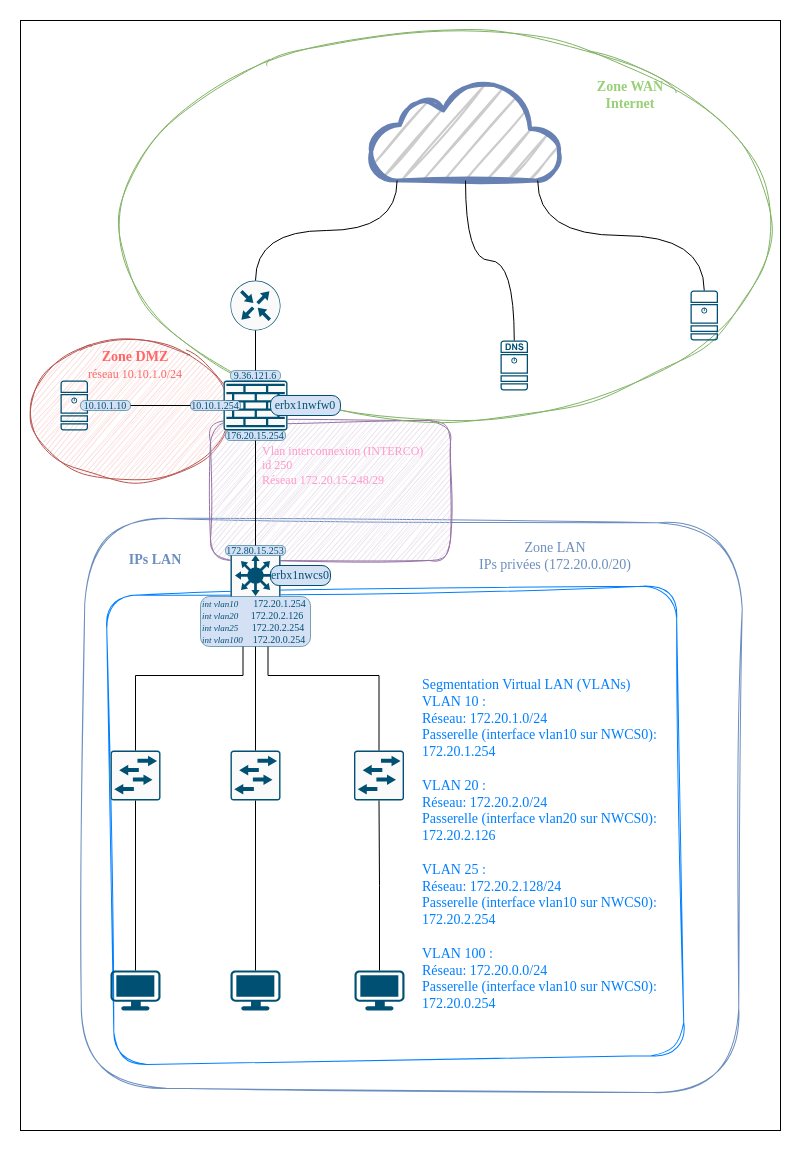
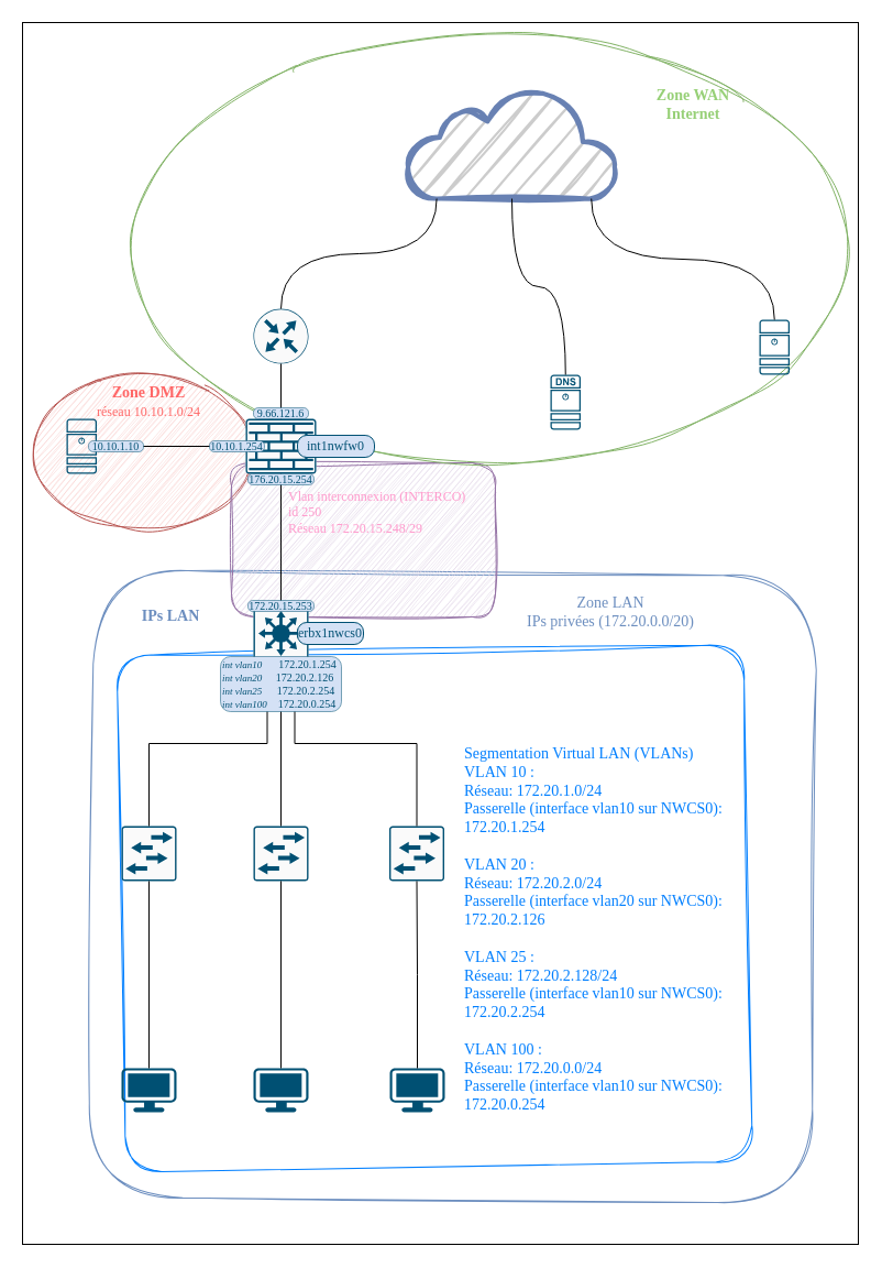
  <mxCell id="0" />
  <mxCell id="1" parent="0" />
  <mxCell id="2" value="" style="rounded=0;whiteSpace=wrap;html=1;" vertex="1" parent="1"><mxGeometry x="20" y="20" width="760" height="1110" as="geometry" /></mxCell>
  <mxCell id="3" value="" style="rounded=1;whiteSpace=wrap;html=1;fillColor=none;strokeColor=#6c8ebf;sketch=1;curveFitting=1;jiggle=2;rotation=0.5;" vertex="1" parent="1"><mxGeometry x="82.5" y="520" width="657.5" height="570" as="geometry" /></mxCell>
  <mxCell id="4" value="" style="rounded=1;whiteSpace=wrap;html=1;fillColor=none;strokeColor=#007FFF;glass=0;sketch=1;curveFitting=1;jiggle=2;arcSize=7;rotation=359;" vertex="1" parent="1"><mxGeometry x="109.74" y="590" width="570" height="469.65" as="geometry" /></mxCell>
  <mxCell id="5" value="" style="ellipse;whiteSpace=wrap;html=1;fillColor=#f8cecc;strokeColor=#b85450;sketch=1;curveFitting=1;jiggle=2;" vertex="1" parent="1"><mxGeometry x="30" y="340" width="200" height="140" as="geometry" /></mxCell>
  <mxCell id="6" value="" style="rounded=1;whiteSpace=wrap;html=1;fillColor=#e1d5e7;strokeColor=#9673a6;sketch=1;curveFitting=1;jiggle=2;" vertex="1" parent="1"><mxGeometry x="210" y="420" width="240" height="140" as="geometry" /></mxCell>
  <mxCell id="7" value="" style="ellipse;whiteSpace=wrap;html=1;fillColor=none;strokeColor=#82b366;sketch=1;curveFitting=1;jiggle=2;" vertex="1" parent="1"><mxGeometry x="120" y="30" width="650" height="390" as="geometry" /></mxCell>
  <mxCell id="8" value="" style="sketch=0;points=[[0.5,0,0],[1,0.5,0],[0.5,1,0],[0,0.5,0],[0.145,0.145,0],[0.856,0.145,0],[0.855,0.856,0],[0.145,0.855,0]];verticalLabelPosition=bottom;html=1;verticalAlign=top;aspect=fixed;align=center;pointerEvents=1;shape=mxgraph.cisco19.rect;prIcon=router;fillColor=#FAFAFA;strokeColor=#005073;" vertex="1" parent="1"><mxGeometry x="230" y="280" width="50" height="50" as="geometry" /></mxCell>
  <mxCell id="9" value="" style="html=1;outlineConnect=0;fillColor=#CCCCCC;strokeColor=#6881B3;gradientColor=none;gradientDirection=north;strokeWidth=2;shape=mxgraph.networks.cloud;fontColor=#ffffff;sketch=1;curveFitting=1;jiggle=2;" vertex="1" parent="1"><mxGeometry x="370" y="80" width="190" height="100" as="geometry" /></mxCell>
  <mxCell id="10" value="" style="sketch=0;points=[[0.015,0.015,0],[0.985,0.015,0],[0.985,0.985,0],[0.015,0.985,0],[0.25,0,0],[0.5,0,0],[0.75,0,0],[1,0.25,0],[1,0.5,0],[1,0.75,0],[0.75,1,0],[0.5,1,0],[0.25,1,0],[0,0.75,0],[0,0.5,0],[0,0.25,0]];verticalLabelPosition=bottom;html=1;verticalAlign=top;aspect=fixed;align=center;pointerEvents=1;shape=mxgraph.cisco19.rect;prIcon=l3_switch;fillColor=#FAFAFA;strokeColor=#005073;" vertex="1" parent="1"><mxGeometry x="230" y="550" width="50" height="50" as="geometry" /></mxCell>
  <mxCell id="11" value="" style="sketch=0;points=[[0.015,0.015,0],[0.985,0.015,0],[0.985,0.985,0],[0.015,0.985,0],[0.25,0,0],[0.5,0,0],[0.75,0,0],[1,0.25,0],[1,0.5,0],[1,0.75,0],[0.75,1,0],[0.5,1,0],[0.25,1,0],[0,0.75,0],[0,0.5,0],[0,0.25,0]];verticalLabelPosition=bottom;html=1;verticalAlign=top;aspect=fixed;align=center;pointerEvents=1;shape=mxgraph.cisco19.rect;prIcon=l2_switch;fillColor=#FAFAFA;strokeColor=#005073;" vertex="1" parent="1"><mxGeometry x="110" y="750" width="50" height="50" as="geometry" /></mxCell>
  <mxCell id="12" value="" style="points=[[0.015,0.015,0],[0.985,0.015,0],[0.985,0.985,0],[0.015,0.985,0],[0.25,0,0],[0.5,0,0],[0.75,0,0],[1,0.25,0],[1,0.5,0],[1,0.75,0],[0.75,1,0],[0.5,1,0],[0.25,1,0],[0,0.75,0],[0,0.5,0],[0,0.25,0]];verticalLabelPosition=bottom;html=1;verticalAlign=top;aspect=fixed;align=center;pointerEvents=1;shape=mxgraph.cisco19.rect;prIcon=l2_switch;fillColor=#FAFAFA;strokeColor=#005073;" vertex="1" parent="1"><mxGeometry x="353.5" y="750" width="50" height="50" as="geometry" /></mxCell>
  <mxCell id="13" value="" style="sketch=0;points=[[0.015,0.015,0],[0.985,0.015,0],[0.985,0.985,0],[0.015,0.985,0],[0.25,0,0],[0.5,0,0],[0.75,0,0],[1,0.25,0],[1,0.5,0],[1,0.75,0],[0.75,1,0],[0.5,1,0],[0.25,1,0],[0,0.75,0],[0,0.5,0],[0,0.25,0]];verticalLabelPosition=bottom;html=1;verticalAlign=top;aspect=fixed;align=center;pointerEvents=1;shape=mxgraph.cisco19.rect;prIcon=l2_switch;fillColor=#FAFAFA;strokeColor=#005073;" vertex="1" parent="1"><mxGeometry x="230" y="750" width="50" height="50" as="geometry" /></mxCell>
  <mxCell id="14" value="" style="points=[[0.03,0.03,0],[0.5,0,0],[0.97,0.03,0],[1,0.4,0],[0.97,0.745,0],[0.5,1,0],[0.03,0.745,0],[0,0.4,0]];verticalLabelPosition=bottom;sketch=0;html=1;verticalAlign=top;aspect=fixed;align=center;pointerEvents=1;shape=mxgraph.cisco19.workstation;fillColor=#005073;strokeColor=none;" vertex="1" parent="1"><mxGeometry x="110" y="970" width="50" height="40" as="geometry" /></mxCell>
  <mxCell id="15" value="" style="points=[[0.03,0.03,0],[0.5,0,0],[0.97,0.03,0],[1,0.4,0],[0.97,0.745,0],[0.5,1,0],[0.03,0.745,0],[0,0.4,0]];verticalLabelPosition=bottom;sketch=0;html=1;verticalAlign=top;aspect=fixed;align=center;pointerEvents=1;shape=mxgraph.cisco19.workstation;fillColor=#005073;strokeColor=none;" vertex="1" parent="1"><mxGeometry x="230" y="970" width="50" height="40" as="geometry" /></mxCell>
  <mxCell id="16" value="" style="points=[[0.03,0.03,0],[0.5,0,0],[0.97,0.03,0],[1,0.4,0],[0.97,0.745,0],[0.5,1,0],[0.03,0.745,0],[0,0.4,0]];verticalLabelPosition=bottom;sketch=0;html=1;verticalAlign=top;aspect=fixed;align=center;pointerEvents=1;shape=mxgraph.cisco19.workstation;fillColor=#005073;strokeColor=none;" vertex="1" parent="1"><mxGeometry x="354" y="970" width="50" height="40" as="geometry" /></mxCell>
  <mxCell id="17" style="edgeStyle=orthogonalEdgeStyle;rounded=0;orthogonalLoop=1;jettySize=auto;html=1;exitX=0.5;exitY=0;exitDx=0;exitDy=0;exitPerimeter=0;entryX=0.5;entryY=1;entryDx=0;entryDy=0;entryPerimeter=0;endArrow=none;endFill=0;" edge="1" parent="1" source="14" target="11"><mxGeometry relative="1" as="geometry" /></mxCell>
  <mxCell id="18" style="edgeStyle=orthogonalEdgeStyle;rounded=0;orthogonalLoop=1;jettySize=auto;html=1;exitX=0.5;exitY=0;exitDx=0;exitDy=0;exitPerimeter=0;entryX=0.5;entryY=1;entryDx=0;entryDy=0;entryPerimeter=0;endArrow=none;endFill=0;" edge="1" parent="1" source="15" target="13"><mxGeometry relative="1" as="geometry" /></mxCell>
  <mxCell id="19" style="edgeStyle=orthogonalEdgeStyle;rounded=0;orthogonalLoop=1;jettySize=auto;html=1;exitX=0.5;exitY=0;exitDx=0;exitDy=0;exitPerimeter=0;entryX=0.5;entryY=1;entryDx=0;entryDy=0;entryPerimeter=0;endArrow=none;endFill=0;" edge="1" parent="1" source="16" target="12"><mxGeometry relative="1" as="geometry" /></mxCell>
  <mxCell id="20" style="edgeStyle=orthogonalEdgeStyle;rounded=0;orthogonalLoop=1;jettySize=auto;html=1;exitX=0.5;exitY=0;exitDx=0;exitDy=0;exitPerimeter=0;entryX=0.25;entryY=1;entryDx=0;entryDy=0;entryPerimeter=0;endArrow=none;endFill=0;" edge="1" parent="1" source="11" target="10"><mxGeometry relative="1" as="geometry" /></mxCell>
  <mxCell id="21" style="edgeStyle=orthogonalEdgeStyle;rounded=0;orthogonalLoop=1;jettySize=auto;html=1;exitX=0.5;exitY=0;exitDx=0;exitDy=0;exitPerimeter=0;entryX=0.5;entryY=1;entryDx=0;entryDy=0;entryPerimeter=0;endArrow=none;endFill=0;" edge="1" parent="1" source="13" target="10"><mxGeometry relative="1" as="geometry" /></mxCell>
  <mxCell id="22" style="edgeStyle=orthogonalEdgeStyle;rounded=0;orthogonalLoop=1;jettySize=auto;html=1;exitX=0.5;exitY=0;exitDx=0;exitDy=0;exitPerimeter=0;entryX=0.75;entryY=1;entryDx=0;entryDy=0;entryPerimeter=0;endArrow=none;endFill=0;" edge="1" parent="1" source="12" target="10"><mxGeometry relative="1" as="geometry" /></mxCell>
  <mxCell id="23" value="" style="sketch=0;points=[[0.015,0.015,0],[0.985,0.015,0],[0.985,0.985,0],[0.015,0.985,0],[0.25,0,0],[0.5,0,0],[0.75,0,0],[1,0.25,0],[1,0.5,0],[1,0.75,0],[0.75,1,0],[0.5,1,0],[0.25,1,0],[0,0.75,0],[0,0.5,0],[0,0.25,0]];verticalLabelPosition=bottom;html=1;verticalAlign=top;aspect=fixed;align=center;pointerEvents=1;shape=mxgraph.cisco19.rect;prIcon=firewall;fillColor=#FAFAFA;strokeColor=#005073;" vertex="1" parent="1"><mxGeometry x="223" y="380" width="64" height="50" as="geometry" /></mxCell>
  <mxCell id="24" style="edgeStyle=orthogonalEdgeStyle;rounded=0;orthogonalLoop=1;jettySize=auto;html=1;exitX=0.5;exitY=0;exitDx=0;exitDy=0;exitPerimeter=0;entryX=0.5;entryY=1;entryDx=0;entryDy=0;entryPerimeter=0;endArrow=none;endFill=0;" edge="1" parent="1" source="10" target="23"><mxGeometry relative="1" as="geometry" /></mxCell>
  <mxCell id="25" style="edgeStyle=orthogonalEdgeStyle;rounded=0;orthogonalLoop=1;jettySize=auto;html=1;exitX=0.5;exitY=0;exitDx=0;exitDy=0;exitPerimeter=0;entryX=0.5;entryY=1;entryDx=0;entryDy=0;entryPerimeter=0;endArrow=none;endFill=0;" edge="1" parent="1" source="23" target="8"><mxGeometry relative="1" as="geometry" /></mxCell>
  <mxCell id="26" style="edgeStyle=orthogonalEdgeStyle;rounded=0;orthogonalLoop=1;jettySize=auto;html=1;exitX=0.5;exitY=0;exitDx=0;exitDy=0;exitPerimeter=0;entryX=0.14;entryY=1;entryDx=0;entryDy=0;entryPerimeter=0;curved=1;endArrow=none;endFill=0;" edge="1" parent="1" source="8" target="9"><mxGeometry relative="1" as="geometry" /></mxCell>
  <mxCell id="27" value="" style="sketch=0;points=[[0.015,0.015,0],[0.985,0.015,0],[0.985,0.985,0],[0.015,0.985,0],[0.25,0,0],[0.5,0,0],[0.75,0,0],[1,0.25,0],[1,0.5,0],[1,0.75,0],[0.75,1,0],[0.5,1,0],[0.25,1,0],[0,0.75,0],[0,0.5,0],[0,0.25,0]];verticalLabelPosition=bottom;html=1;verticalAlign=top;aspect=fixed;align=center;pointerEvents=1;shape=mxgraph.cisco19.server;fillColor=#005073;strokeColor=none;" vertex="1" parent="1"><mxGeometry x="60" y="380" width="27.5" height="50" as="geometry" /></mxCell>
  <mxCell id="28" style="edgeStyle=orthogonalEdgeStyle;rounded=0;orthogonalLoop=1;jettySize=auto;html=1;exitX=1;exitY=0.5;exitDx=0;exitDy=0;exitPerimeter=0;entryX=0;entryY=0.5;entryDx=0;entryDy=0;entryPerimeter=0;endArrow=none;endFill=0;" edge="1" parent="1" source="27" target="23"><mxGeometry relative="1" as="geometry" /></mxCell>
  <mxCell id="29" value="" style="sketch=0;points=[[0.015,0.015,0],[0.985,0.015,0],[0.985,0.985,0],[0.015,0.985,0],[0.25,0,0],[0.5,0,0],[0.75,0,0],[1,0.25,0],[1,0.5,0],[1,0.75,0],[0.75,1,0],[0.5,1,0],[0.25,1,0],[0,0.75,0],[0,0.5,0],[0,0.25,0]];verticalLabelPosition=bottom;html=1;verticalAlign=top;aspect=fixed;align=center;pointerEvents=1;shape=mxgraph.cisco19.dns_server;fillColor=#005073;strokeColor=none;" vertex="1" parent="1"><mxGeometry x="500" y="340" width="27.5" height="50" as="geometry" /></mxCell>
  <mxCell id="30" value="" style="sketch=0;points=[[0.015,0.015,0],[0.985,0.015,0],[0.985,0.985,0],[0.015,0.985,0],[0.25,0,0],[0.5,0,0],[0.75,0,0],[1,0.25,0],[1,0.5,0],[1,0.75,0],[0.75,1,0],[0.5,1,0],[0.25,1,0],[0,0.75,0],[0,0.5,0],[0,0.25,0]];verticalLabelPosition=bottom;html=1;verticalAlign=top;aspect=fixed;align=center;pointerEvents=1;shape=mxgraph.cisco19.server;fillColor=#005073;strokeColor=none;" vertex="1" parent="1"><mxGeometry x="690" y="290" width="27.5" height="50" as="geometry" /></mxCell>
  <mxCell id="31" style="edgeStyle=orthogonalEdgeStyle;rounded=0;orthogonalLoop=1;jettySize=auto;html=1;exitX=0.5;exitY=1;exitDx=0;exitDy=0;exitPerimeter=0;entryX=0.5;entryY=0;entryDx=0;entryDy=0;entryPerimeter=0;endArrow=none;endFill=0;curved=1;" edge="1" parent="1" source="9" target="29"><mxGeometry relative="1" as="geometry" /></mxCell>
  <mxCell id="32" style="edgeStyle=orthogonalEdgeStyle;rounded=0;orthogonalLoop=1;jettySize=auto;html=1;exitX=0.88;exitY=1;exitDx=0;exitDy=0;exitPerimeter=0;entryX=0.5;entryY=0;entryDx=0;entryDy=0;entryPerimeter=0;curved=1;endArrow=none;endFill=0;" edge="1" parent="1" source="9" target="30"><mxGeometry relative="1" as="geometry" /></mxCell>
  <mxCell id="33" value="Zone DMZ&lt;div&gt;&lt;span style=&quot;font-weight: normal;&quot;&gt;&lt;font style=&quot;font-size: 12px;&quot;&gt;réseau&amp;nbsp;&lt;span style=&quot;background-color: initial;&quot;&gt;10.10.1.0/24&lt;/span&gt;&lt;/font&gt;&lt;/span&gt;&lt;/div&gt;" style="text;html=1;align=center;verticalAlign=middle;whiteSpace=wrap;rounded=0;fontSize=14;fontFamily=Handlee;fontSource=https%3A%2F%2Ffonts.googleapis.com%2Fcss%3Ffamily%3DHandlee;fontStyle=1;fontColor=#FF6666;" vertex="1" parent="1"><mxGeometry x="45" y="350" width="180" height="30" as="geometry" /></mxCell>
  <mxCell id="34" value="IPs LAN" style="text;html=1;align=center;verticalAlign=middle;whiteSpace=wrap;rounded=0;fontSize=14;fontFamily=Handlee;fontSource=https%3A%2F%2Ffonts.googleapis.com%2Fcss%3Ffamily%3DHandlee;fontStyle=1;fontColor=#6C8EBF;" vertex="1" parent="1"><mxGeometry x="100" y="545" width="110" height="30" as="geometry" /></mxCell>
  <mxCell id="35" value="Zone WAN&lt;div&gt;Internet&lt;/div&gt;" style="text;html=1;align=center;verticalAlign=middle;whiteSpace=wrap;rounded=0;fontSize=14;fontFamily=Handlee;fontSource=https%3A%2F%2Ffonts.googleapis.com%2Fcss%3Ffamily%3DHandlee;fontStyle=1;fontColor=#97D077;" vertex="1" parent="1"><mxGeometry x="585" y="80" width="90" height="30" as="geometry" /></mxCell>
  <mxCell id="36" value="Zone LAN&lt;div&gt;IPs privées (172.20.0.0/20)&lt;/div&gt;&lt;div&gt;&lt;br&gt;&lt;/div&gt;" style="text;html=1;align=center;verticalAlign=top;whiteSpace=wrap;rounded=0;fontFamily=Handlee;fontSource=https%3A%2F%2Ffonts.googleapis.com%2Fcss%3Ffamily%3DHandlee;fontSize=14;fontColor=#6C8EBF;" vertex="1" parent="1"><mxGeometry x="430" y="532.5" width="250" height="55" as="geometry" /></mxCell>
  <mxCell id="37" value="&lt;div&gt;Segmentation Virtual LAN (VLANs)&lt;/div&gt;&lt;div&gt;VLAN 10 :&lt;/div&gt;&lt;div&gt;Réseau: 172.20.1.0/24&lt;/div&gt;&lt;div&gt;Passerelle (interface vlan10 sur NWCS0): 172.20.1.254&lt;/div&gt;&lt;div&gt;&lt;br&gt;&lt;/div&gt;&lt;div&gt;VLAN 20 :&lt;/div&gt;&lt;div&gt;&lt;div&gt;Réseau: 172.20.2.0/24&lt;/div&gt;&lt;div&gt;Passerelle (interface vlan20 sur NWCS0): 172.20.2.126&lt;/div&gt;&lt;/div&gt;&lt;div&gt;&lt;br&gt;&lt;/div&gt;&lt;div&gt;VLAN 25 :&lt;/div&gt;&lt;div&gt;&lt;div&gt;Réseau: 172.20.2.128/24&lt;/div&gt;&lt;div&gt;Passerelle (interface vlan10 sur NWCS0): 172.20.2.254&lt;/div&gt;&lt;/div&gt;&lt;div&gt;&lt;br&gt;&lt;/div&gt;&lt;div&gt;VLAN 100 :&lt;/div&gt;&lt;div&gt;&lt;div&gt;Réseau: 172.20.0.0/24&lt;/div&gt;&lt;div&gt;Passerelle (interface vlan10 sur NWCS0): 172.20.0.254&lt;/div&gt;&lt;/div&gt;" style="text;html=1;align=left;verticalAlign=top;whiteSpace=wrap;rounded=0;fontFamily=Handlee;fontSource=https://fonts.googleapis.com/css?family=Handlee;fontSize=14;fontColor=#007FFF;" vertex="1" parent="1"><mxGeometry x="420" y="670" width="260" height="360" as="geometry" /></mxCell>
  <mxCell id="38" value="&lt;div&gt;&lt;span style=&quot;background-color: initial;&quot;&gt;Vlan interconnexion (INTERCO)&lt;/span&gt;&lt;/div&gt;&lt;div&gt;id 250&lt;/div&gt;&lt;div&gt;Réseau 172.20.15.248/29&lt;/div&gt;" style="text;html=1;align=left;verticalAlign=middle;whiteSpace=wrap;rounded=0;fontSize=12;fontFamily=Handlee;fontSource=https%3A%2F%2Ffonts.googleapis.com%2Fcss%3Ffamily%3DHandlee;fontStyle=0;fontColor=#FF99CC;" vertex="1" parent="1"><mxGeometry x="260" y="440" width="240" height="50" as="geometry" /></mxCell>
  <mxCell id="39" value="erbx1nwcs0" style="text;html=1;align=center;verticalAlign=middle;whiteSpace=wrap;rounded=1;fontFamily=Handlee;fontSource=https%3A%2F%2Ffonts.googleapis.com%2Fcss%3Ffamily%3DHandlee;arcSize=42;strokeColor=#005073;fillColor=#D4E1F5;fontColor=#005073;strokeWidth=1;" vertex="1" parent="1"><mxGeometry x="270" y="565" width="60" height="20" as="geometry" /></mxCell>
- <mxCell id="40" value="erbx1nwfw0" style="text;html=1;align=center;verticalAlign=middle;whiteSpace=wrap;rounded=1;fontFamily=Handlee;fontSource=https%3A%2F%2Ffonts.googleapis.com%2Fcss%3Ffamily%3DHandlee;arcSize=42;strokeColor=#005073;fillColor=#D4E1F5;fontColor=#005073;strokeWidth=1;" vertex="1" parent="1"><mxGeometry x="270" y="395" width="70" height="20" as="geometry" /></mxCell>
+ <mxCell id="40" value="int1nwfw0" style="text;html=1;align=center;verticalAlign=middle;whiteSpace=wrap;rounded=1;fontFamily=Handlee;fontSource=https%3A%2F%2Ffonts.googleapis.com%2Fcss%3Ffamily%3DHandlee;arcSize=42;strokeColor=#005073;fillColor=#D4E1F5;fontColor=#005073;strokeWidth=1;" vertex="1" parent="1"><mxGeometry x="270" y="395" width="70" height="20" as="geometry" /></mxCell>
  <mxCell id="41" value="10.10.1.254" style="text;html=1;align=center;verticalAlign=middle;whiteSpace=wrap;rounded=1;fontFamily=Handlee;fontSource=https%3A%2F%2Ffonts.googleapis.com%2Fcss%3Ffamily%3DHandlee;arcSize=42;strokeColor=#005073;fillColor=#D4E1F5;fontColor=#005073;strokeWidth=0.5;fontSize=10;" vertex="1" parent="1"><mxGeometry x="190" y="400" width="50" height="10" as="geometry" /></mxCell>
  <mxCell id="42" value="10.10.1.10" style="text;html=1;align=center;verticalAlign=middle;whiteSpace=wrap;rounded=1;fontFamily=Handlee;fontSource=https%3A%2F%2Ffonts.googleapis.com%2Fcss%3Ffamily%3DHandlee;arcSize=42;strokeColor=#005073;fillColor=#D4E1F5;fontColor=#005073;strokeWidth=0.5;fontSize=10;" vertex="1" parent="1"><mxGeometry x="80" y="400" width="50" height="10" as="geometry" /></mxCell>
  <mxCell id="43" value="176.20.15.254" style="text;html=1;align=center;verticalAlign=middle;whiteSpace=wrap;rounded=1;fontFamily=Handlee;fontSource=https%3A%2F%2Ffonts.googleapis.com%2Fcss%3Ffamily%3DHandlee;arcSize=42;strokeColor=#005073;fillColor=#D4E1F5;fontColor=#005073;strokeWidth=0.5;fontSize=10;" vertex="1" parent="1"><mxGeometry x="225" y="430" width="60" height="10" as="geometry" /></mxCell>
- <mxCell id="44" value="172.80.15.253" style="text;html=1;align=center;verticalAlign=middle;whiteSpace=wrap;rounded=1;fontFamily=Handlee;fontSource=https%3A%2F%2Ffonts.googleapis.com%2Fcss%3Ffamily%3DHandlee;arcSize=42;strokeColor=#005073;fillColor=#D4E1F5;fontColor=#005073;strokeWidth=0.5;fontSize=10;" vertex="1" parent="1"><mxGeometry x="225" y="545" width="60" height="10" as="geometry" /></mxCell>
+ <mxCell id="44" value="172.20.15.253" style="text;html=1;align=center;verticalAlign=middle;whiteSpace=wrap;rounded=1;fontFamily=Handlee;fontSource=https%3A%2F%2Ffonts.googleapis.com%2Fcss%3Ffamily%3DHandlee;arcSize=42;strokeColor=#005073;fillColor=#D4E1F5;fontColor=#005073;strokeWidth=0.5;fontSize=10;" vertex="1" parent="1"><mxGeometry x="225" y="545" width="60" height="10" as="geometry" /></mxCell>
  <mxCell id="45" value="&lt;i&gt;&lt;font style=&quot;font-size: 9px;&quot;&gt;int vlan10&lt;/font&gt;&lt;/i&gt;&amp;nbsp; &amp;nbsp; &amp;nbsp; 172.20.1.254&lt;div&gt;&lt;i&gt;&lt;font style=&quot;font-size: 9px;&quot;&gt;int vlan20&lt;/font&gt;&lt;/i&gt;&amp;nbsp; &amp;nbsp; &amp;nbsp;172.20.2.126&lt;/div&gt;&lt;div&gt;&lt;font style=&quot;font-size: 9px;&quot;&gt;&lt;i&gt;int vlan25&amp;nbsp; &amp;nbsp; &amp;nbsp;&amp;nbsp;&lt;/i&gt;&lt;/font&gt;172.20.2.254&lt;/div&gt;&lt;div&gt;&lt;font style=&quot;font-size: 9px;&quot;&gt;&lt;i&gt;int vlan100&lt;/i&gt;&lt;/font&gt;&amp;nbsp; &amp;nbsp; 172.20.0.254&lt;/div&gt;" style="text;html=1;align=left;verticalAlign=middle;whiteSpace=wrap;rounded=1;fontFamily=Handlee;fontSource=https%3A%2F%2Ffonts.googleapis.com%2Fcss%3Ffamily%3DHandlee;arcSize=18;strokeColor=#005073;fillColor=#D4E1F5;fontColor=#005073;strokeWidth=0.5;fontSize=10;" vertex="1" parent="1"><mxGeometry x="200" y="596" width="110" height="50" as="geometry" /></mxCell>
- <mxCell id="46" value="9.36.121.6" style="text;html=1;align=center;verticalAlign=middle;whiteSpace=wrap;rounded=1;fontFamily=Handlee;fontSource=https%3A%2F%2Ffonts.googleapis.com%2Fcss%3Ffamily%3DHandlee;arcSize=42;strokeColor=#005073;fillColor=#D4E1F5;fontColor=#005073;strokeWidth=0.5;fontSize=10;" vertex="1" parent="1"><mxGeometry x="230" y="370" width="50" height="10" as="geometry" /></mxCell>
+ <mxCell id="46" value="9.66.121.6" style="text;html=1;align=center;verticalAlign=middle;whiteSpace=wrap;rounded=1;fontFamily=Handlee;fontSource=https%3A%2F%2Ffonts.googleapis.com%2Fcss%3Ffamily%3DHandlee;arcSize=42;strokeColor=#005073;fillColor=#D4E1F5;fontColor=#005073;strokeWidth=0.5;fontSize=10;" vertex="1" parent="1"><mxGeometry x="230" y="370" width="50" height="10" as="geometry" /></mxCell>
